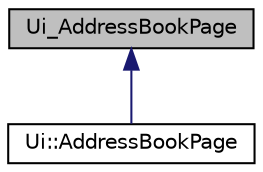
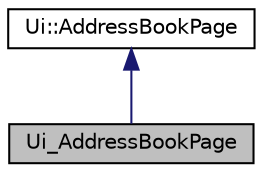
  digraph {
    fontname="DejaVu Sans"
    node [color=black fontname="DejaVu Sans" fontsize=10 shape=record style=filled]
    n1 [fillcolor=grey75 fontcolor=black height=0.2 label=Ui_AddressBookPage width=0.4]
    n2 [fillcolor=white height=0.2 label="Ui::AddressBookPage" width=0.4]
-   n1 -> n2 [color=midnightblue dir=back fontname="DejaVu Sans" fontsize=10 labelfontname=Helvetica labelfontsize=10 style=solid]
+   n2 -> n1 [color=midnightblue dir=back fontname="DejaVu Sans" fontsize=10 labelfontname=Helvetica labelfontsize=10 style=solid]
  }
